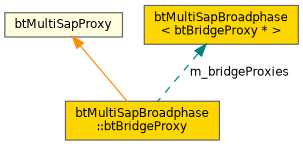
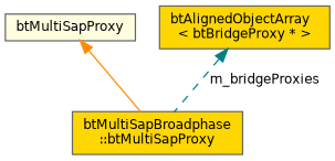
  digraph {
    node [color=gray40 fillcolor=gold fontname=Helvetica fontsize=10 shape=record style=filled]
    edge [dir=back fontname=Helvetica fontsize=10 labelfontname=Helvetica labelfontsize=10]
-   n1 [fontcolor=black height=0.2 label="btMultiSapBroadphase\l::btBridgeProxy" width=0.4]
+   n1 [fontcolor=black height=0.2 label="btMultiSapBroadphase\l::btMultiSapProxy" width=0.4]
    n2 [fillcolor=lightyellow height=0.2 label=btMultiSapProxy width=0.4]
-   n3 [height=0.2 label="btMultiSapBroadphase\l\< btBridgeProxy * \>" width=0.4]
+   n3 [height=0.2 label="btAlignedObjectArray\l\< btBridgeProxy * \>" width=0.4]
    n2 -> n1 [color=darkorange style=solid]
    n3 -> n1 [color=teal label=" m_bridgeProxies" style=dashed]
  }
